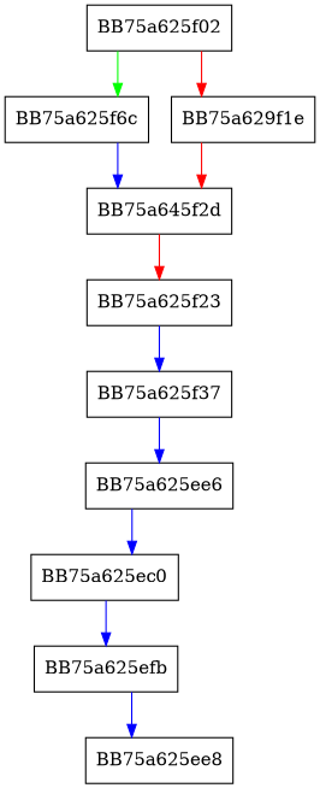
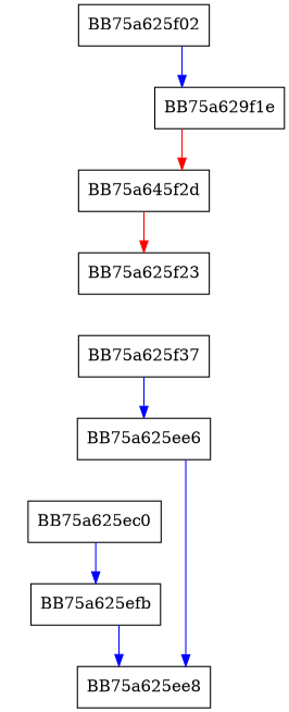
  digraph {
    splines=ortho
    node [shape=box]
    edge [color=blue]
    BB75a625ec0
    BB75a625efb
    BB75a625ee8
    BB75a625f02
-   BB75a625f6c
    n6 [label=BB75a629f1e]
    BB75a625ee6
    n8 [label=BB75a645f2d]
    n9 [label=BB75a625f23]
    BB75a625f37
    BB75a625ec0 -> BB75a625efb
    BB75a625efb -> BB75a625ee8
-   BB75a625f02 -> BB75a625f6c [color=green]
-   BB75a625f02 -> n6 [color=red]
-   BB75a625f6c -> n8
+   BB75a625f02 -> n6
    n6 -> n8 [color=red]
-   BB75a625ee6 -> BB75a625ec0
+   BB75a625ee6 -> BB75a625ee8
    n8 -> n9 [color=red]
-   n9 -> BB75a625f37
    BB75a625f37 -> BB75a625ee6
  }
